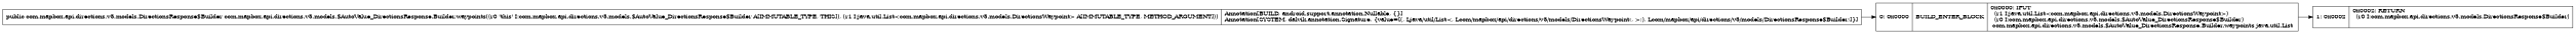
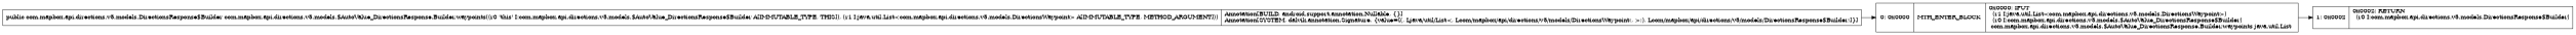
  digraph {
    rankdir=LR
    node [shape=record]
-   n1 [label="{0\:\ 0x0000|BUILD_ENTER_BLOCK\l|0x0000: IPUT  \l  (r1 I:java.util.List\<com.mapbox.api.directions.v5.models.DirectionsWaypoint\>)\l  (r0 I:com.mapbox.api.directions.v5.models.$AutoValue_DirectionsResponse$Builder)\l com.mapbox.api.directions.v5.models.$AutoValue_DirectionsResponse.Builder.waypoints java.util.List \l}"]
+   n1 [label="{0\:\ 0x0000|MTH_ENTER_BLOCK\l|0x0000: IPUT  \l  (r1 I:java.util.List\<com.mapbox.api.directions.v5.models.DirectionsWaypoint\>)\l  (r0 I:com.mapbox.api.directions.v5.models.$AutoValue_DirectionsResponse$Builder)\l com.mapbox.api.directions.v5.models.$AutoValue_DirectionsResponse.Builder.waypoints java.util.List \l}"]
    n2 [label="{1\:\ 0x0002|0x0002: RETURN  \l  (r0 I:com.mapbox.api.directions.v5.models.DirectionsResponse$Builder)\l \l}"]
    n3 [label="{public com.mapbox.api.directions.v5.models.DirectionsResponse$Builder com.mapbox.api.directions.v5.models.$AutoValue_DirectionsResponse.Builder.waypoints((r0 'this' I:com.mapbox.api.directions.v5.models.$AutoValue_DirectionsResponse$Builder A[IMMUTABLE_TYPE, THIS]), (r1 I:java.util.List\<com.mapbox.api.directions.v5.models.DirectionsWaypoint\> A[IMMUTABLE_TYPE, METHOD_ARGUMENT]))  | Annotation[BUILD, android.support.annotation.Nullable, \{\}]\lAnnotation[SYSTEM, dalvik.annotation.Signature, \{value=[(, Ljava\/util\/List\<, Lcom\/mapbox\/api\/directions\/v5\/models\/DirectionsWaypoint;, \>;), Lcom\/mapbox\/api\/directions\/v5\/models\/DirectionsResponse$Builder;]\}]\l}"]
    n1 -> n2
    n3 -> n1
  }
